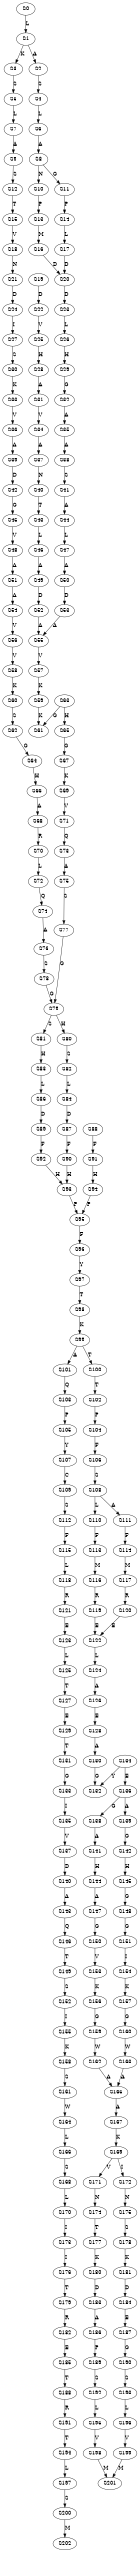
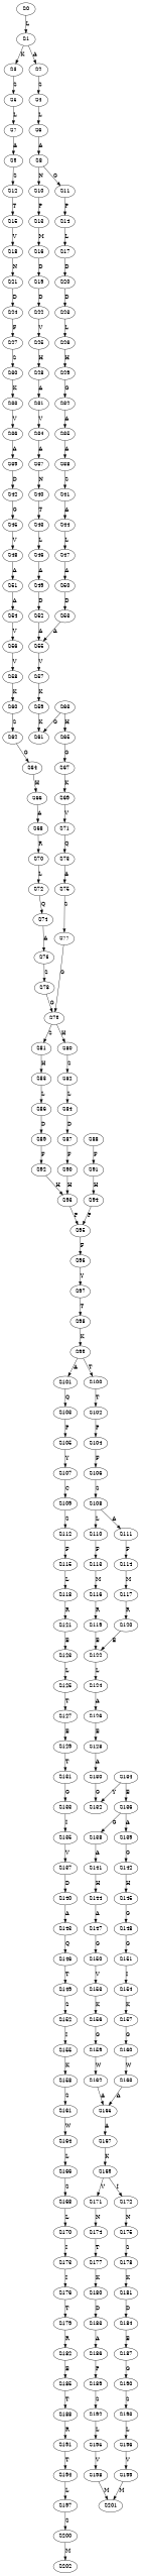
  strict digraph {
    S0
    S1
    S2
    S3
    S4
    S5
    S6
    S7
    S8
    S9
    S10
    S11
    S12
    S13
    S14
    S15
    S16
    S17
    S18
    S19
    S20
    S21
    S22
    S23
    S24
    S25
    S26
    S27
    S28
    S29
    S30
    S31
    S32
    S33
    S34
    S35
    S36
    S37
    S38
    S39
    S40
    S41
    S42
    S43
    S44
    S45
    S46
    S47
    S48
    S49
    S50
    S51
    S52
    S53
    S54
    S55
    S56
    S57
    S58
    S59
    S60
    S61
    S62
    S64
    S63
    S65
    S66
    S67
    S68
    S69
    S70
    S71
    S72
    S73
    S74
    S75
    S76
    S77
    S78
    S79
    S80
    S81
    S82
    S83
    S84
    S86
    S87
    S89
    S90
    S88
    S91
    S92
    S93
    S94
    S95
    S96
    S97
    S98
    S99
    S100
    S101
    S102
    S103
    S104
    S105
    S106
    S107
    S108
    S109
    S110
    S111
    S112
    S113
    S114
    S115
    S116
    S117
    S118
    S119
    S120
    S121
    S122
    S123
    S124
    S125
    S126
    S127
    S128
    S129
    S130
    S131
    S132
    S133
    S135
    S134
    S136
    S137
    S138
    S139
    S140
    S141
    S142
    S143
    S144
    S145
    S146
    S147
    S148
    S149
    S150
    S151
    S152
    S153
    S154
    S155
    S156
    S157
    S158
    S159
    S160
    S161
    S162
    S163
    S164
    S165
    S166
    S167
    S168
    S169
    S170
    S171
    S172
    S173
    S174
    S175
    S176
    S177
    S178
    S179
    S180
    S181
    S182
    S183
    S184
    S185
    S186
    S187
    S188
    S189
    S190
    S191
    S192
    S193
    S194
    S195
    S196
    S197
    S198
    S199
    S200
    S201
    S202
    S0 -> S1 [label=L]
    S1 -> S2 [label=A]
    S1 -> S3 [label=K]
    S2 -> S4 [label=S]
    S3 -> S5 [label=S]
    S4 -> S6 [label=L]
    S5 -> S7 [label=L]
    S6 -> S8 [label=A]
    S7 -> S9 [label=A]
    S8 -> S10 [label=N]
    S8 -> S11 [label=G]
    S9 -> S12 [label=S]
    S10 -> S13 [label=P]
    S11 -> S14 [label=P]
    S12 -> S15 [label=T]
    S13 -> S16 [label=M]
    S14 -> S17 [label=L]
    S15 -> S18 [label=V]
-   S16 -> S20 [label=D]
+   S16 -> S19 [label=D]
    S17 -> S20 [label=D]
    S18 -> S21 [label=N]
    S19 -> S22 [label=D]
    S20 -> S23 [label=D]
    S21 -> S24 [label=D]
    S22 -> S25 [label=V]
    S23 -> S26 [label=L]
-   S24 -> S27 [label=I]
+   S24 -> S27 [label=F]
    S25 -> S28 [label=H]
    S26 -> S29 [label=H]
    S27 -> S30 [label=S]
    S28 -> S31 [label=A]
    S29 -> S32 [label=G]
    S30 -> S33 [label=K]
    S31 -> S34 [label=V]
    S32 -> S35 [label=A]
    S33 -> S36 [label=V]
    S34 -> S37 [label=A]
    S35 -> S38 [label=A]
    S36 -> S39 [label=A]
    S37 -> S40 [label=N]
    S38 -> S41 [label=S]
    S39 -> S42 [label=D]
    S40 -> S43 [label=T]
    S41 -> S44 [label=A]
    S42 -> S45 [label=G]
    S43 -> S46 [label=L]
    S44 -> S47 [label=L]
    S45 -> S48 [label=V]
    S46 -> S49 [label=A]
    S47 -> S50 [label=A]
    S48 -> S51 [label=A]
    S49 -> S52 [label=D]
    S50 -> S53 [label=D]
    S51 -> S54 [label=A]
    S52 -> S55 [label=A]
    S53 -> S55 [label=A]
    S54 -> S56 [label=V]
    S55 -> S57 [label=V]
    S56 -> S58 [label=V]
    S57 -> S59 [label=K]
    S58 -> S60 [label=K]
    S59 -> S61 [label=K]
    S60 -> S62 [label=S]
    S62 -> S64 [label=G]
    S64 -> S66 [label=H]
    S63 -> S61 [label=G]
    S63 -> S65 [label=H]
    S65 -> S67 [label=G]
    S66 -> S68 [label=A]
    S67 -> S69 [label=K]
    S68 -> S70 [label=R]
    S69 -> S71 [label=V]
    S70 -> S72 [label=L]
    S71 -> S73 [label=Q]
    S72 -> S74 [label=Q]
    S73 -> S75 [label=A]
    S74 -> S76 [label=A]
    S75 -> S77 [label=S]
    S76 -> S78 [label=S]
    S77 -> S79 [label=G]
    S78 -> S79 [label=G]
    S79 -> S80 [label=H]
    S79 -> S81 [label=S]
    S80 -> S82 [label=S]
    S81 -> S83 [label=H]
    S82 -> S84 [label=L]
    S83 -> S86 [label=L]
    S84 -> S87 [label=D]
    S86 -> S89 [label=D]
    S87 -> S90 [label=F]
    S89 -> S92 [label=F]
    S90 -> S93 [label=H]
    S88 -> S91 [label=F]
    S91 -> S94 [label=H]
    S92 -> S93 [label=H]
    S93 -> S95 [label=P]
    S94 -> S95 [label=P]
    S95 -> S96 [label=F]
    S96 -> S97 [label=Y]
    S97 -> S98 [label=T]
    S98 -> S99 [label=K]
    S99 -> S100 [label=T]
    S99 -> S101 [label=A]
    S100 -> S102 [label=T]
    S101 -> S103 [label=Q]
    S102 -> S104 [label=P]
    S103 -> S105 [label=P]
    S104 -> S106 [label=F]
    S105 -> S107 [label=Y]
    S106 -> S108 [label=S]
    S107 -> S109 [label=C]
    S108 -> S110 [label=L]
    S108 -> S111 [label=A]
    S109 -> S112 [label=S]
    S110 -> S113 [label=F]
    S111 -> S114 [label=F]
    S112 -> S115 [label=F]
    S113 -> S116 [label=M]
    S114 -> S117 [label=M]
    S115 -> S118 [label=L]
    S116 -> S119 [label=R]
    S117 -> S120 [label=R]
    S118 -> S121 [label=R]
    S119 -> S122 [label=E]
    S120 -> S122 [label=E]
    S121 -> S123 [label=E]
    S122 -> S124 [label=L]
    S123 -> S125 [label=L]
    S124 -> S126 [label=A]
    S125 -> S127 [label=T]
    S126 -> S128 [label=E]
    S127 -> S129 [label=E]
    S128 -> S130 [label=A]
    S129 -> S131 [label=T]
    S130 -> S132 [label=G]
    S131 -> S133 [label=G]
    S133 -> S135 [label=I]
    S135 -> S137 [label=V]
    S134 -> S132 [label=Y]
    S134 -> S136 [label=E]
    S136 -> S138 [label=G]
    S136 -> S139 [label=A]
    S137 -> S140 [label=D]
    S138 -> S141 [label=A]
    S139 -> S142 [label=G]
    S140 -> S143 [label=A]
    S141 -> S144 [label=H]
    S142 -> S145 [label=H]
    S143 -> S146 [label=Q]
    S144 -> S147 [label=A]
    S145 -> S148 [label=G]
    S146 -> S149 [label=T]
    S147 -> S150 [label=G]
    S148 -> S151 [label=G]
    S149 -> S152 [label=S]
    S150 -> S153 [label=V]
    S151 -> S154 [label=I]
    S152 -> S155 [label=I]
    S153 -> S156 [label=K]
    S154 -> S157 [label=K]
    S155 -> S158 [label=K]
    S156 -> S159 [label=G]
    S157 -> S160 [label=G]
    S158 -> S161 [label=S]
    S159 -> S162 [label=W]
    S160 -> S163 [label=W]
    S161 -> S164 [label=W]
    S162 -> S165 [label=A]
    S163 -> S165 [label=A]
    S164 -> S166 [label=L]
    S165 -> S167 [label=A]
    S166 -> S168 [label=S]
    S167 -> S169 [label=K]
    S168 -> S170 [label=L]
    S169 -> S171 [label=V]
    S169 -> S172 [label=I]
    S170 -> S173 [label=I]
    S171 -> S174 [label=N]
    S172 -> S175 [label=N]
    S173 -> S176 [label=I]
    S174 -> S177 [label=T]
    S175 -> S178 [label=S]
    S176 -> S179 [label=T]
    S177 -> S180 [label=K]
    S178 -> S181 [label=K]
    S179 -> S182 [label=R]
    S180 -> S183 [label=D]
    S181 -> S184 [label=D]
    S182 -> S185 [label=E]
    S183 -> S186 [label=A]
    S184 -> S187 [label=E]
    S185 -> S188 [label=T]
    S186 -> S189 [label=P]
    S187 -> S190 [label=G]
    S188 -> S191 [label=R]
    S189 -> S192 [label=S]
    S190 -> S193 [label=S]
    S191 -> S194 [label=T]
    S192 -> S195 [label=L]
    S193 -> S196 [label=L]
    S194 -> S197 [label=L]
    S195 -> S198 [label=V]
    S196 -> S199 [label=V]
    S197 -> S200 [label=S]
    S198 -> S201 [label=M]
    S199 -> S201 [label=M]
    S200 -> S202 [label=M]
  }
